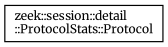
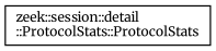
  digraph {
    rankdir=LR
    fontname=Merriweather
-   n1 [color=black fillcolor=white fontname=Merriweather fontsize=10 height=0.2 label="zeek::session::detail\l::ProtocolStats::Protocol" shape=record style=filled width=0.4]
+   n1 [color=black fillcolor=white fontname=Merriweather fontsize=10 height=0.2 label="zeek::session::detail\l::ProtocolStats::ProtocolStats" shape=record style=filled width=0.4]
  }
